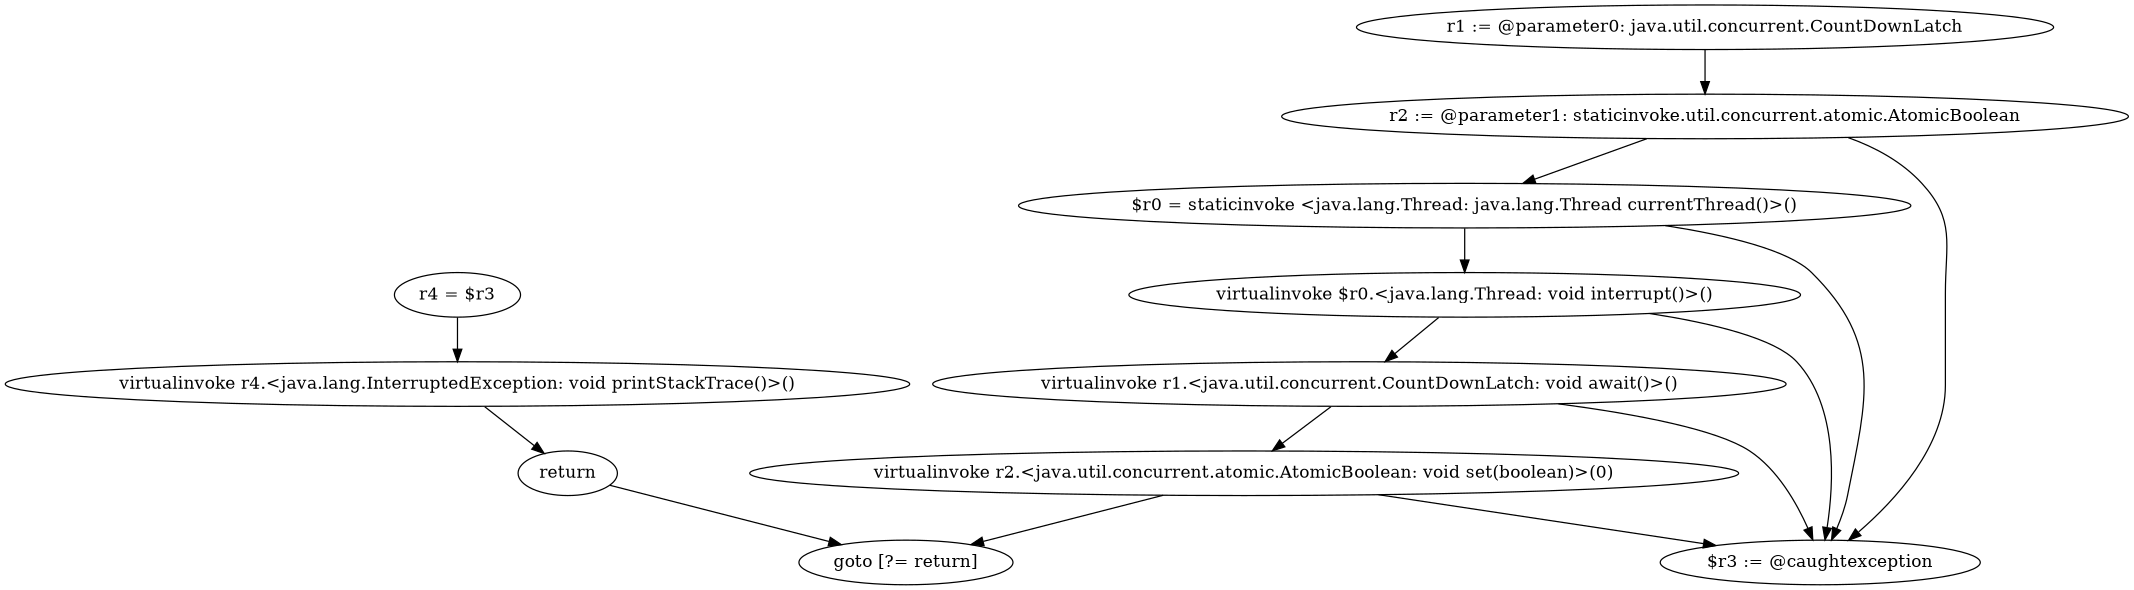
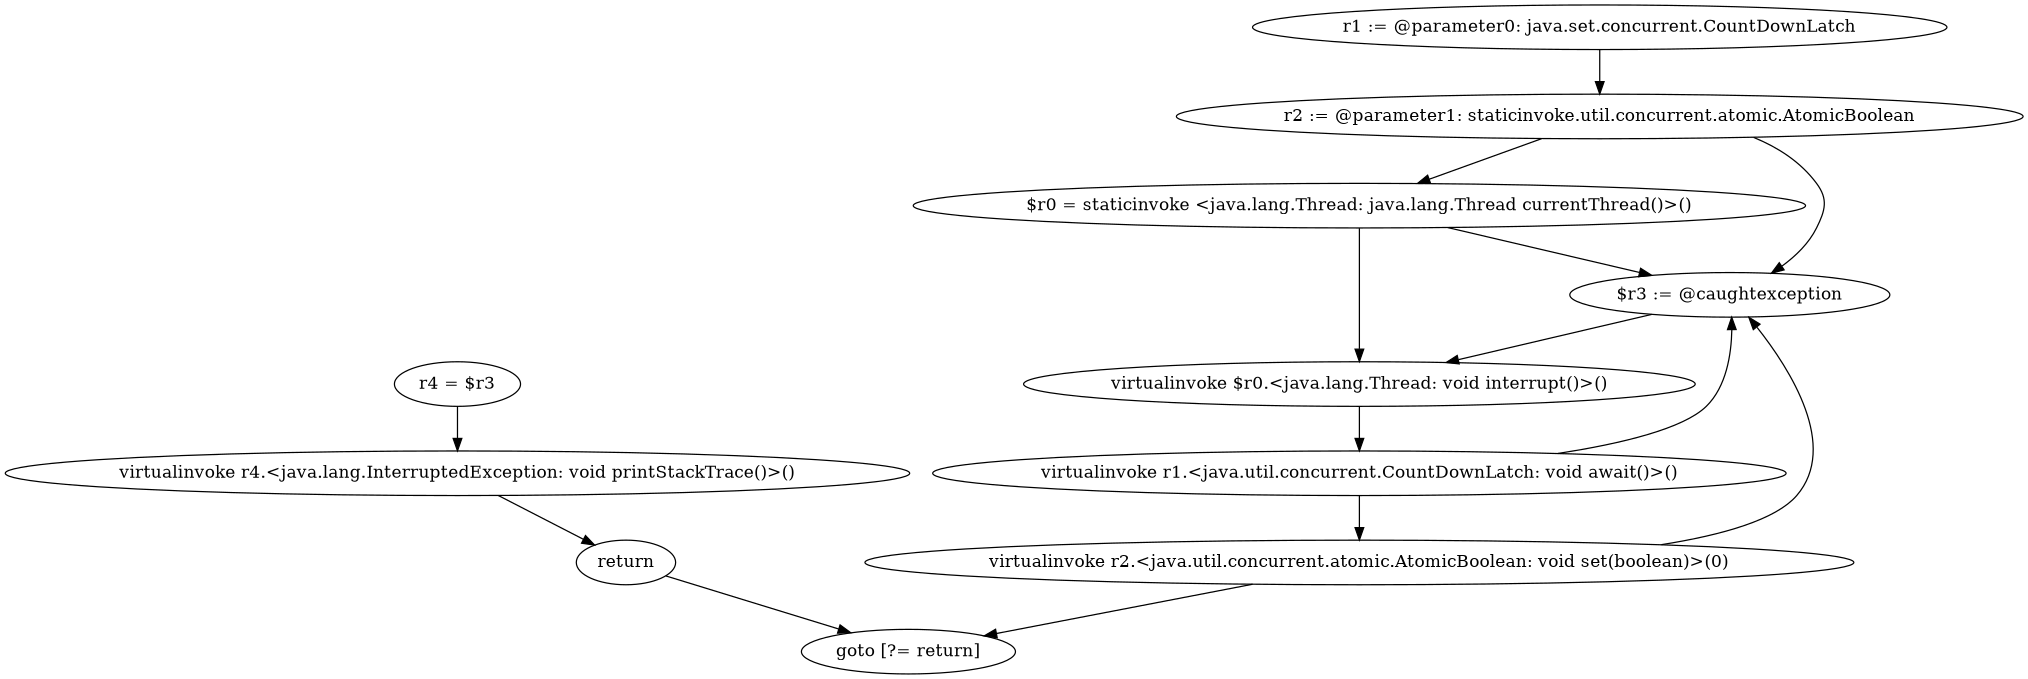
  digraph {
    n1 [label="r2 := @parameter1: staticinvoke.util.concurrent.atomic.AtomicBoolean"]
-   "r1 := @parameter0: java.util.concurrent.CountDownLatch"
+   "r1 := @parameter0: java.util.concurrent.CountDownLatch" [label="r1 := @parameter0: java.set.concurrent.CountDownLatch"]
    "$r0 = staticinvoke <java.lang.Thread: java.lang.Thread currentThread()>()"
    "$r3 := @caughtexception"
    "virtualinvoke $r0.<java.lang.Thread: void interrupt()>()"
    "virtualinvoke r1.<java.util.concurrent.CountDownLatch: void await()>()"
    "virtualinvoke r2.<java.util.concurrent.atomic.AtomicBoolean: void set(boolean)>(0)"
    "goto [?= return]"
    return
    "r4 = $r3"
    "virtualinvoke r4.<java.lang.InterruptedException: void printStackTrace()>()"
    n1 -> "$r0 = staticinvoke <java.lang.Thread: java.lang.Thread currentThread()>()"
    n1 -> "$r3 := @caughtexception"
    "r1 := @parameter0: java.util.concurrent.CountDownLatch" -> n1
    "$r0 = staticinvoke <java.lang.Thread: java.lang.Thread currentThread()>()" -> "$r3 := @caughtexception"
    "$r0 = staticinvoke <java.lang.Thread: java.lang.Thread currentThread()>()" -> "virtualinvoke $r0.<java.lang.Thread: void interrupt()>()"
-   "virtualinvoke $r0.<java.lang.Thread: void interrupt()>()" -> "$r3 := @caughtexception"
+   "$r3 := @caughtexception" -> "virtualinvoke $r0.<java.lang.Thread: void interrupt()>()"
    "virtualinvoke $r0.<java.lang.Thread: void interrupt()>()" -> "virtualinvoke r1.<java.util.concurrent.CountDownLatch: void await()>()"
    "virtualinvoke r1.<java.util.concurrent.CountDownLatch: void await()>()" -> "$r3 := @caughtexception"
    "virtualinvoke r1.<java.util.concurrent.CountDownLatch: void await()>()" -> "virtualinvoke r2.<java.util.concurrent.atomic.AtomicBoolean: void set(boolean)>(0)"
    "virtualinvoke r2.<java.util.concurrent.atomic.AtomicBoolean: void set(boolean)>(0)" -> "$r3 := @caughtexception"
    "virtualinvoke r2.<java.util.concurrent.atomic.AtomicBoolean: void set(boolean)>(0)" -> "goto [?= return]"
    return -> "goto [?= return]"
    "r4 = $r3" -> "virtualinvoke r4.<java.lang.InterruptedException: void printStackTrace()>()"
    "virtualinvoke r4.<java.lang.InterruptedException: void printStackTrace()>()" -> return
  }
